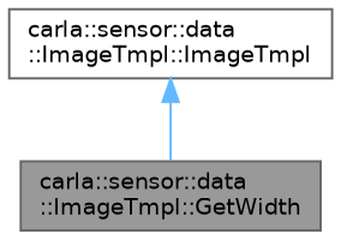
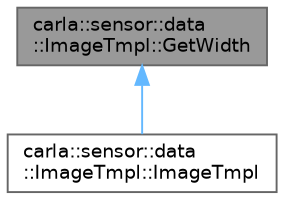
  digraph {
    rankdir=TB
    node [fontname=Helvetica fontsize=10 shape=box style=filled]
    n1 [color=gray40 fillcolor=grey60 fontcolor=black height=0.2 label="carla::sensor::data\l::ImageTmpl::GetWidth" width=0.4]
    n2 [color=grey40 fillcolor=white height=0.2 label="carla::sensor::data\l::ImageTmpl::ImageTmpl" width=0.4]
-   n2 -> n1 [color=steelblue1 dir=back fontname=Helvetica fontsize=10 labelfontname=Helvetica labelfontsize=10 style=solid]
+   n1 -> n2 [color=steelblue1 dir=back fontname=Helvetica fontsize=10 labelfontname=Helvetica labelfontsize=10 style=solid]
  }
